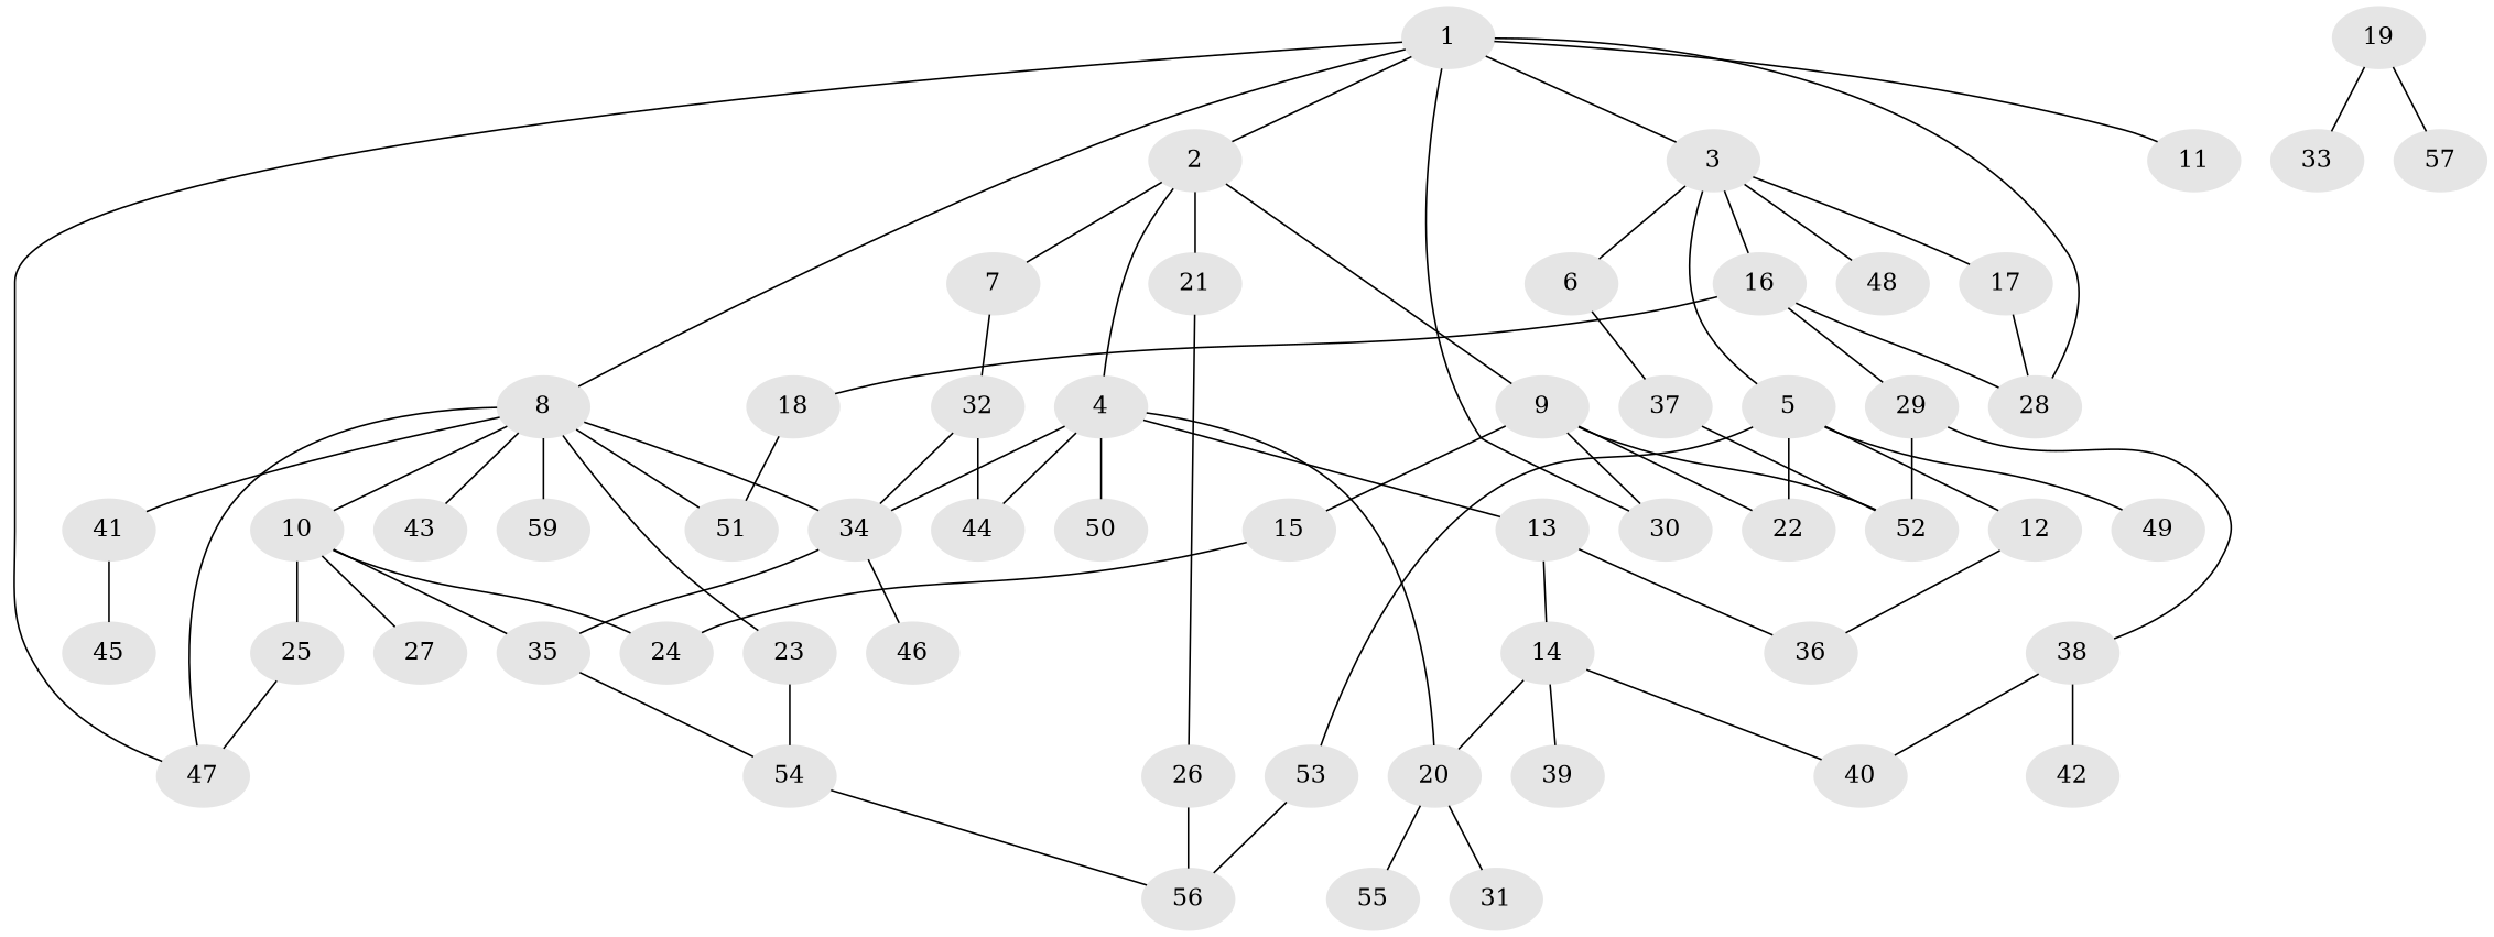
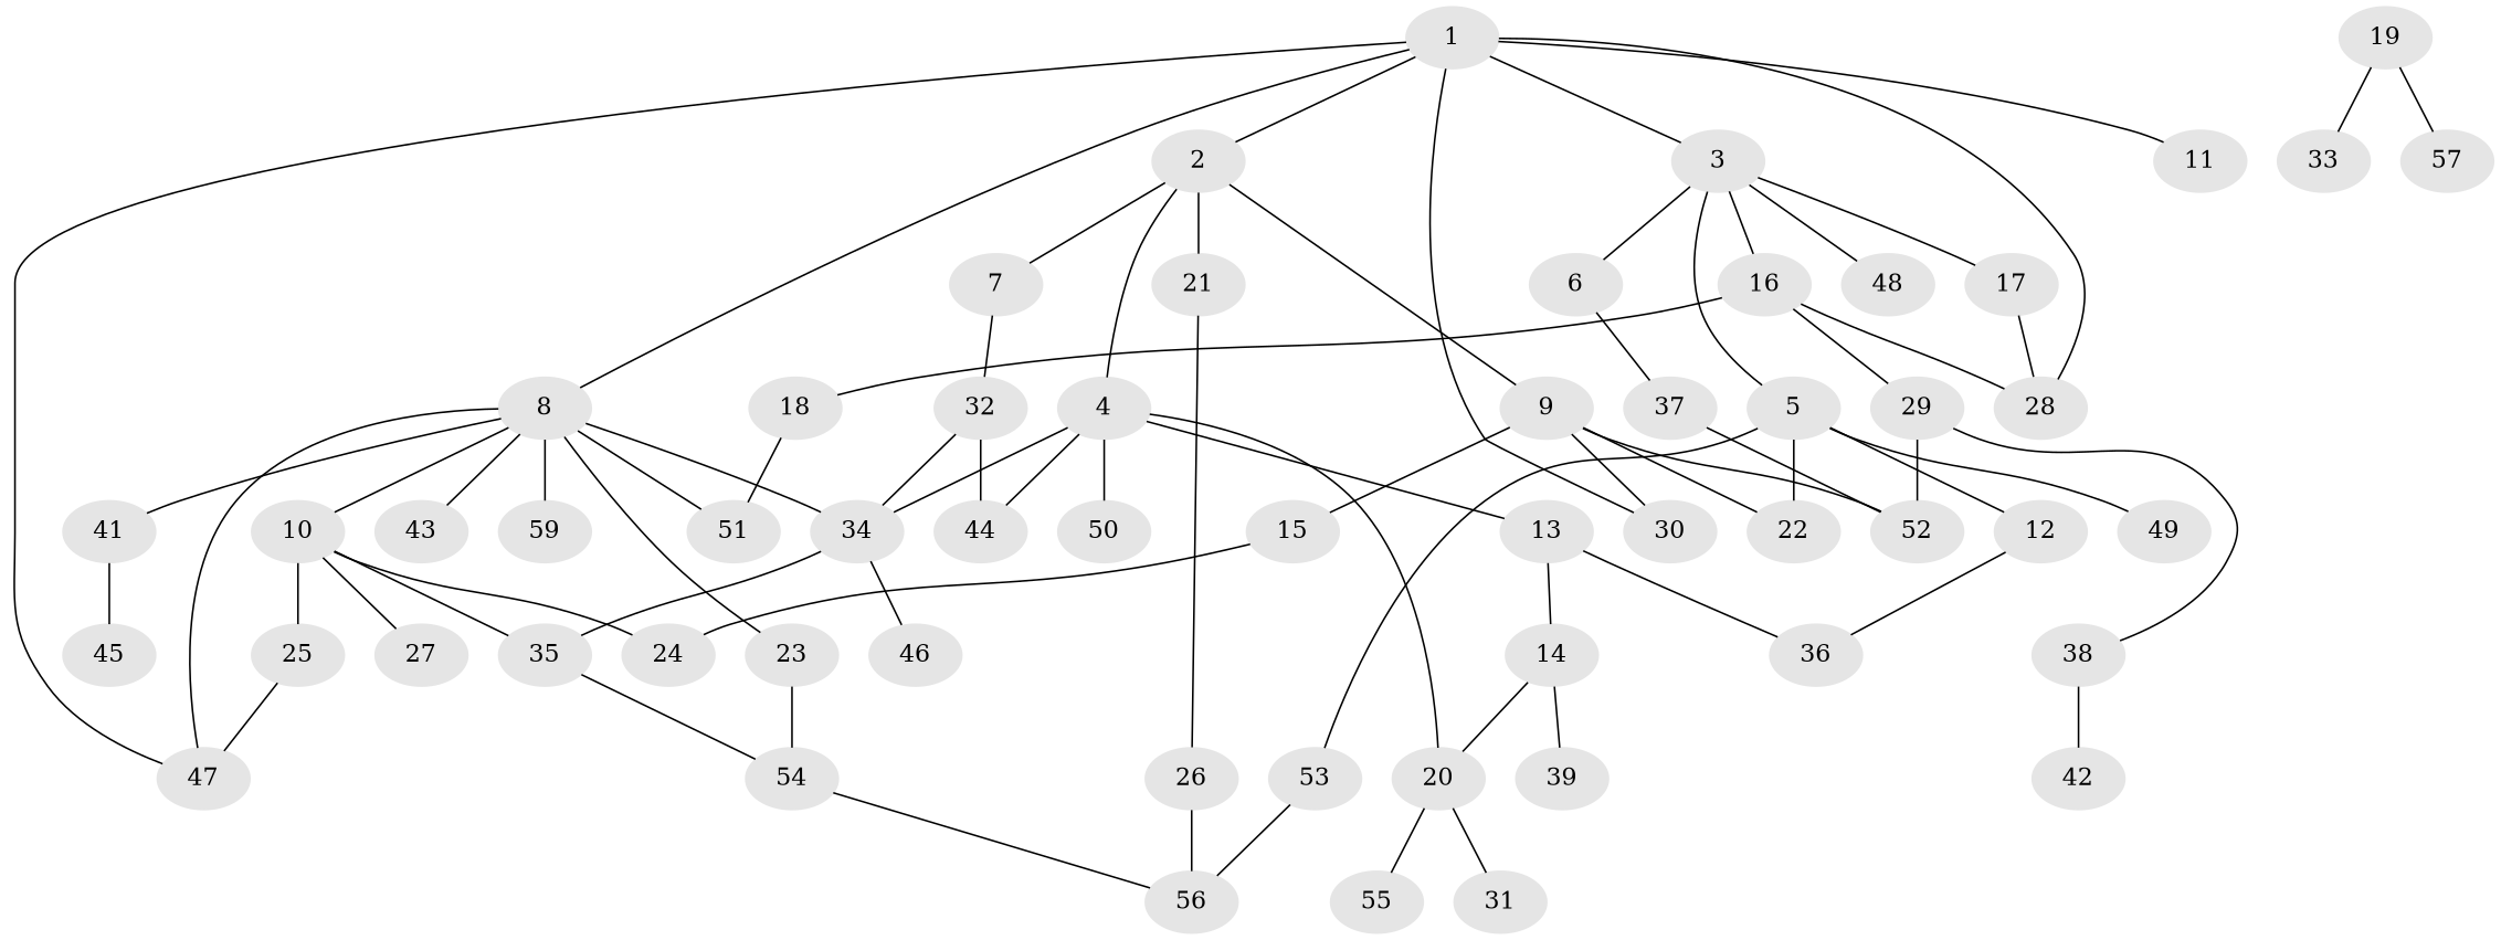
  graph {
    node [color=gray90 style=filled]
    1
    2
    3
    8
    11
    28
    30
    47
    4
    7
    9
    21
    5
    6
    16
    17
    48
    34
    10
    23
    41
    43
    51
    59
    13
    20
    44
    50
    32
    22
    15
    52
    26
    12
    49
    53
    37
    18
    29
    36
    14
    31
    55
    35
    46
    56
    24
    25
    27
    54
    45
    39
-   40
    19
    33
    57
    38
    42
    1 -- 2
    1 -- 3
    1 -- 8
    1 -- 11
    1 -- 28
    1 -- 30
    1 -- 47
    2 -- 4
    2 -- 7
    2 -- 9
    2 -- 21
    3 -- 5
    3 -- 6
    3 -- 16
    3 -- 17
    3 -- 48
    8 -- 47
    8 -- 34
    8 -- 10
    8 -- 23
    8 -- 41
    8 -- 43
    8 -- 51
    8 -- 59
    4 -- 34
    4 -- 13
    4 -- 20
    4 -- 44
    4 -- 50
    7 -- 32
    9 -- 30
    9 -- 22
    9 -- 15
    9 -- 52
    21 -- 26
    5 -- 22
    5 -- 12
    5 -- 49
    5 -- 53
    6 -- 37
    16 -- 28
    16 -- 18
    16 -- 29
    17 -- 28
    34 -- 35
    34 -- 46
    10 -- 35
    10 -- 24
    10 -- 25
    10 -- 27
    23 -- 54
    41 -- 45
    13 -- 36
    13 -- 14
    20 -- 31
    20 -- 55
    32 -- 34
    32 -- 44
    15 -- 24
    26 -- 56
    12 -- 36
    53 -- 56
    37 -- 52
    18 -- 51
    29 -- 52
    29 -- 38
    14 -- 20
    14 -- 39
-   14 -- 40
    35 -- 54
    25 -- 47
    54 -- 56
    19 -- 33
    19 -- 57
-   38 -- 40
    38 -- 42
  }
